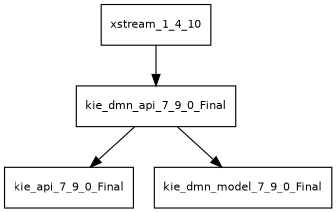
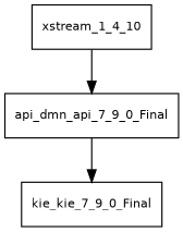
  digraph {
    fontname="DejaVu Sans"
    node [fontname="DejaVu Sans" fontsize=10.0 shape=box]
    edge [fontname="DejaVu Sans"]
-   kie_dmn_api_7_9_0_Final
-   kie_api_7_9_0_Final
-   kie_dmn_model_7_9_0_Final
+   kie_dmn_api_7_9_0_Final [label=api_dmn_api_7_9_0_Final]
+   kie_api_7_9_0_Final [label=kie_kie_7_9_0_Final]
    xstream_1_4_10
    kie_dmn_api_7_9_0_Final -> kie_api_7_9_0_Final
-   kie_dmn_api_7_9_0_Final -> kie_dmn_model_7_9_0_Final
    xstream_1_4_10 -> kie_dmn_api_7_9_0_Final
  }
